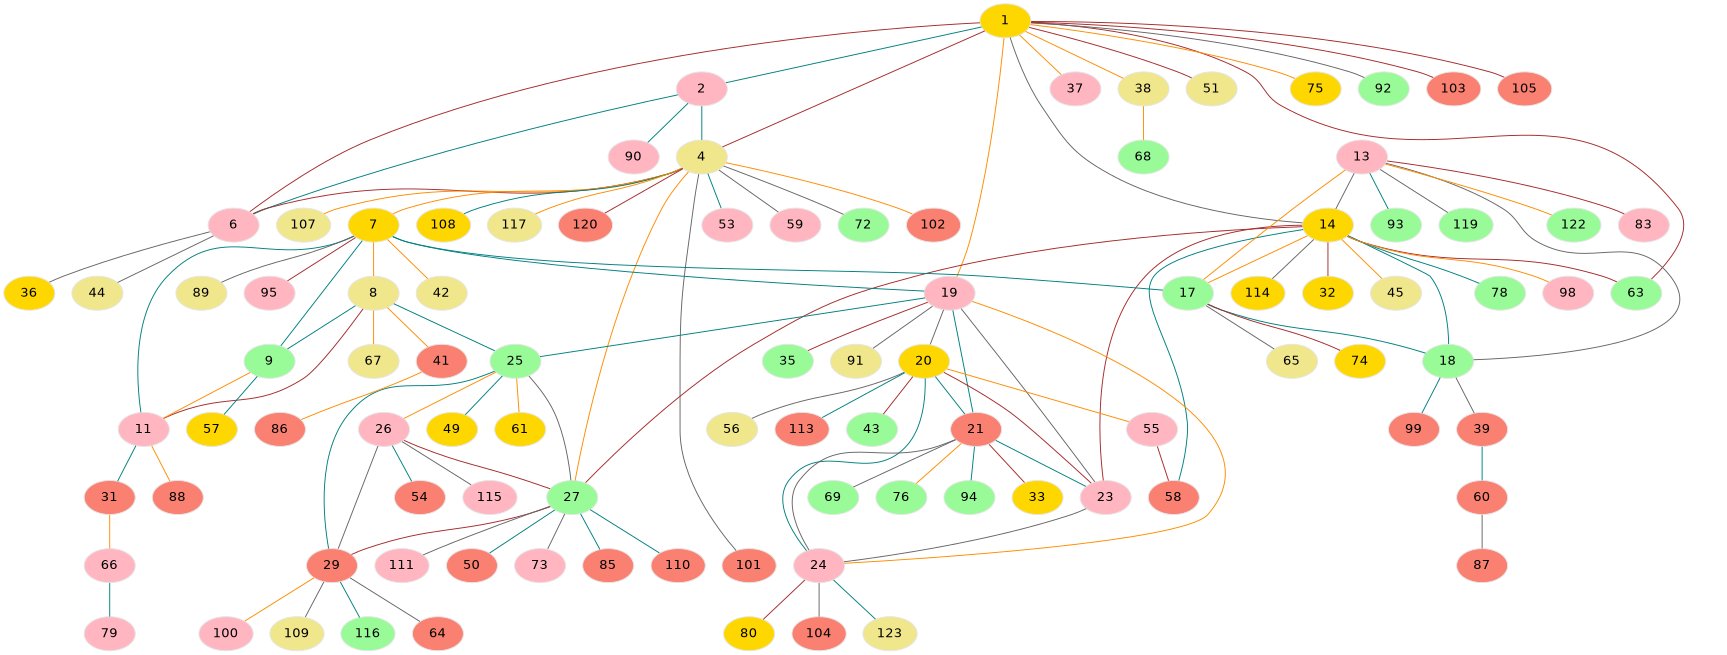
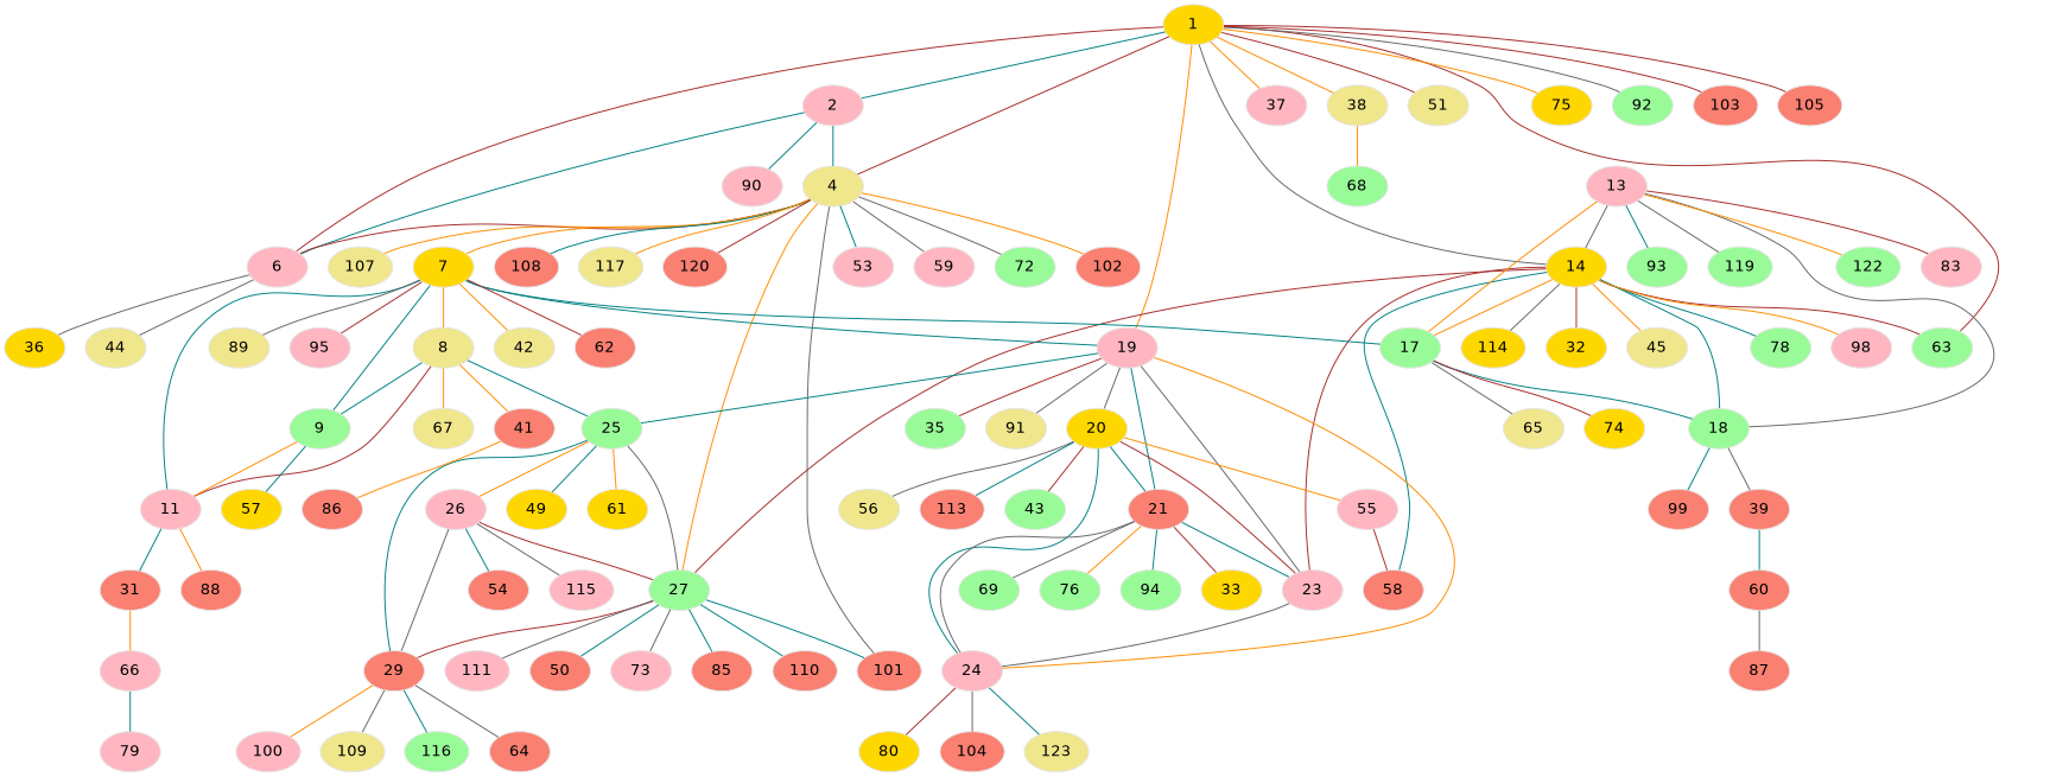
  graph {
    fontname="DejaVu Sans"
    node [color=gray90 fillcolor=salmon fontname="DejaVu Sans" style=filled]
    edge [color=teal fontname="DejaVu Sans"]
    1 [fillcolor=gold super="+3"]
    2 [fillcolor=lightpink super="+52"]
    4 [fillcolor=khaki super="+5"]
    6 [fillcolor=lightpink super="+40"]
    14 [fillcolor=gold super="+16"]
    19 [fillcolor=lightpink super="+71"]
    37 [fillcolor=lightpink]
    38 [fillcolor=khaki super="+121"]
    51 [fillcolor=khaki]
    63 [fillcolor=palegreen]
    75 [fillcolor=gold]
    92 [fillcolor=palegreen]
    103 [super="+118"]
    105
    90 [fillcolor=lightpink]
    7 [fillcolor=gold super="+12"]
    27 [fillcolor=palegreen super="+30"]
    53 [fillcolor=lightpink]
    59 [fillcolor=lightpink]
    72 [fillcolor=palegreen]
    101
    102
    107 [fillcolor=khaki]
-   108 [fillcolor=gold]
+   108
    117 [fillcolor=khaki]
    120
    36 [fillcolor=gold]
    44 [fillcolor=khaki]
    17 [fillcolor=palegreen super="+70"]
    18 [fillcolor=palegreen super="+57"]
    23 [fillcolor=lightpink]
    32 [fillcolor=gold super="+96"]
    n33 [fillcolor=khaki label=45]
    58
    78 [fillcolor=palegreen]
    98 [fillcolor=lightpink]
    114 [fillcolor=gold]
    25 [fillcolor=palegreen super="+28"]
    20 [fillcolor=gold super="+84"]
    21 [super="+22"]
    24 [fillcolor=lightpink super="+45"]
    35 [fillcolor=palegreen]
    91 [fillcolor=khaki]
    68 [fillcolor=palegreen]
    8 [fillcolor=khaki super="+10"]
    9 [fillcolor=palegreen super="+97"]
    11 [fillcolor=lightpink super="+112"]
    42 [fillcolor=khaki]
+   62
    89 [fillcolor=khaki]
    95 [fillcolor=lightpink]
    29 [super="+34"]
    50
    73 [fillcolor=lightpink]
    85 [super="+106"]
    110
    111 [fillcolor=lightpink]
    41 [super="+47"]
    67 [fillcolor=khaki]
    n60 [fillcolor=gold label=57]
    31
    88
    65 [fillcolor=khaki]
    74 [fillcolor=gold]
    26 [fillcolor=lightpink super="+81"]
    49 [fillcolor=gold]
    61 [fillcolor=gold]
    86
    66 [fillcolor=lightpink super="+82"]
    13 [fillcolor=lightpink super="+15"]
    83 [fillcolor=lightpink]
    93 [fillcolor=palegreen]
    119 [fillcolor=palegreen]
    122 [fillcolor=palegreen]
    39
    99
    60
    43 [fillcolor=palegreen]
    55 [fillcolor=lightpink]
    56 [fillcolor=khaki]
    113
    33 [fillcolor=gold]
    69 [fillcolor=palegreen]
    76 [fillcolor=palegreen]
    94 [fillcolor=palegreen]
    80 [fillcolor=gold]
    104
    123 [fillcolor=khaki]
    54
    115 [fillcolor=lightpink]
    64
    100 [fillcolor=lightpink]
    109 [fillcolor=khaki]
    116 [fillcolor=palegreen]
    79 [fillcolor=lightpink]
    87
    1 -- 2 [weight=2]
    1 -- 4 [color=brown weight=4]
    1 -- 6 [color=brown weight=2]
    1 -- 14 [color=gray40]
    1 -- 19 [color=darkorange]
    1 -- 37 [color=darkorange]
    1 -- 38 [color=darkorange]
    1 -- 51 [color=brown]
    1 -- 63 [color=brown]
    1 -- 75 [color=darkorange]
    1 -- 92 [color=gray40]
    1 -- 103 [color=brown]
    1 -- 105 [color=brown]
    2 -- 4 [weight=2]
    2 -- 6
    2 -- 90
    4 -- 6 [color=brown weight=2]
    4 -- 7 [color=darkorange]
    4 -- 27 [color=darkorange]
    4 -- 53
    4 -- 59 [color=gray40]
    4 -- 72 [color=gray40]
    4 -- 101 [color=gray40]
    4 -- 102 [color=darkorange]
    4 -- 107 [color=darkorange]
    4 -- 108
    4 -- 117 [color=darkorange]
    4 -- 120 [color=brown]
    6 -- 36 [color=gray40]
    6 -- 44 [color=gray40]
    14 -- 63 [color=brown]
    14 -- 27 [color=brown]
    14 -- 17 [color=darkorange weight=2]
    14 -- 18 [weight=2]
    14 -- 23 [color=brown]
    14 -- 32 [color=brown]
    14 -- n33 [color=darkorange]
    14 -- 58
    14 -- 78
    14 -- 98 [color=darkorange]
    14 -- 114 [color=gray40]
    19 -- 23 [color=gray40]
    19 -- 25
    19 -- 20 [color=gray40]
    19 -- 21 [weight=2]
    19 -- 24 [color=darkorange]
    19 -- 35 [color=brown]
    19 -- 91 [color=gray40]
    38 -- 68 [color=darkorange]
    7 -- 19
    7 -- 17
    7 -- 8 [color=darkorange weight=4]
    7 -- 9 [weight=2]
    7 -- 11 [weight=2]
    7 -- 42 [color=darkorange]
+   7 -- 62 [color=brown]
    7 -- 89 [color=gray40]
    7 -- 95 [color=brown]
+   27 -- 101
    27 -- 29 [color=brown weight=2]
    27 -- 50
    27 -- 73 [color=gray40]
    27 -- 85
    27 -- 110
    27 -- 111 [color=gray40]
    17 -- 18
    17 -- 65 [color=gray40]
    17 -- 74 [color=brown]
    18 -- 39 [color=gray40]
    18 -- 99
    23 -- 24 [color=gray40]
    25 -- 27 [color=gray40 weight=4]
    25 -- 29 [weight=2]
    25 -- 26 [color=darkorange weight=2]
    25 -- 49
    25 -- 61 [color=darkorange]
    20 -- 23 [color=brown]
    20 -- 21 [weight=2]
    20 -- 24
    20 -- 43 [color=brown]
    20 -- 55 [color=darkorange]
    20 -- 56 [color=gray40]
    20 -- 113
    21 -- 23 [weight=2]
    21 -- 24 [color=gray40 weight=2]
    21 -- 33 [color=brown]
    21 -- 69 [color=gray40]
    21 -- 76 [color=darkorange]
    21 -- 94
    24 -- 80 [color=brown]
    24 -- 104 [color=gray40]
    24 -- 123
    8 -- 25
    8 -- 9 [weight=2]
    8 -- 11 [color=brown weight=2]
    8 -- 41 [color=darkorange]
    8 -- 67 [color=darkorange]
    9 -- 11 [color=darkorange]
    9 -- n60
    11 -- 31
    11 -- 88 [color=darkorange]
    29 -- 64 [color=gray40]
    29 -- 100 [color=darkorange]
    29 -- 109 [color=gray40]
    29 -- 116
    41 -- 86 [color=darkorange]
    31 -- 66 [color=darkorange]
    26 -- 27 [color=brown weight=2]
    26 -- 29 [color=gray40]
    26 -- 54
    26 -- 115 [color=gray40]
    66 -- 79
    13 -- 14 [color=gray40 weight=4]
    13 -- 17 [color=darkorange weight=2]
    13 -- 18 [color=gray40 weight=2]
    13 -- 83 [color=brown]
    13 -- 93
    13 -- 119 [color=gray40]
    13 -- 122 [color=darkorange]
    39 -- 60
    60 -- 87 [color=gray40]
    55 -- 58 [color=brown]
  }
